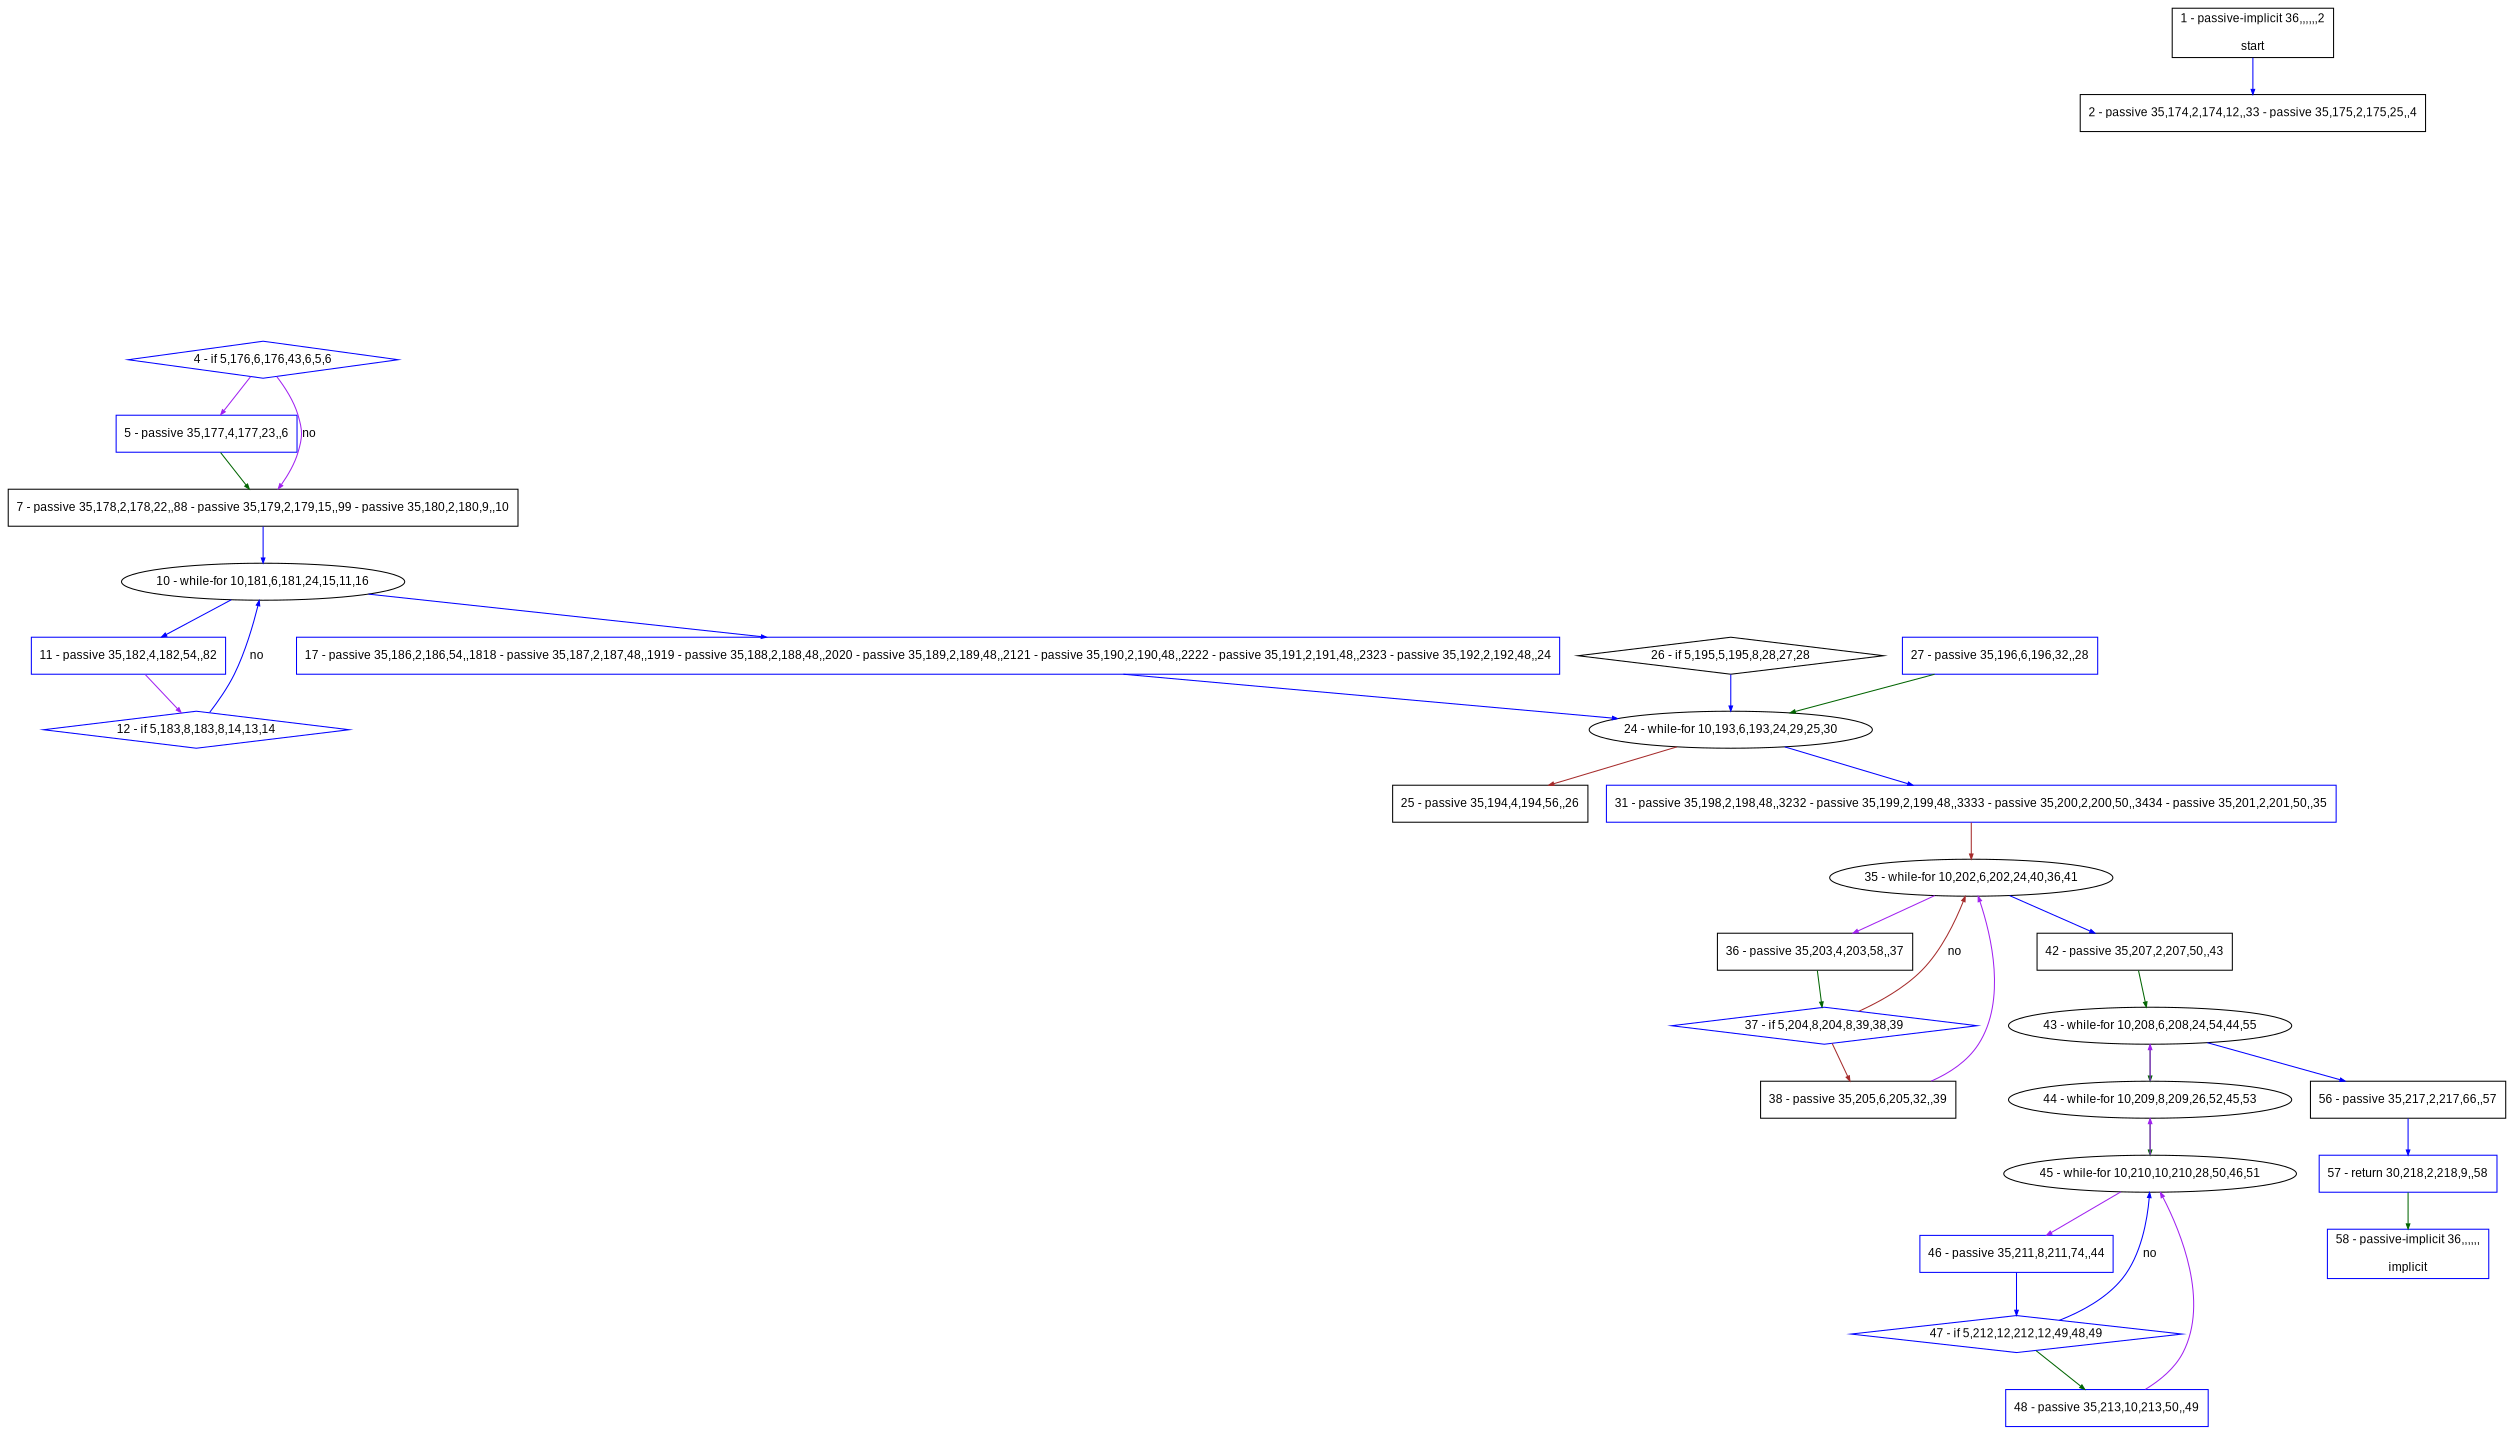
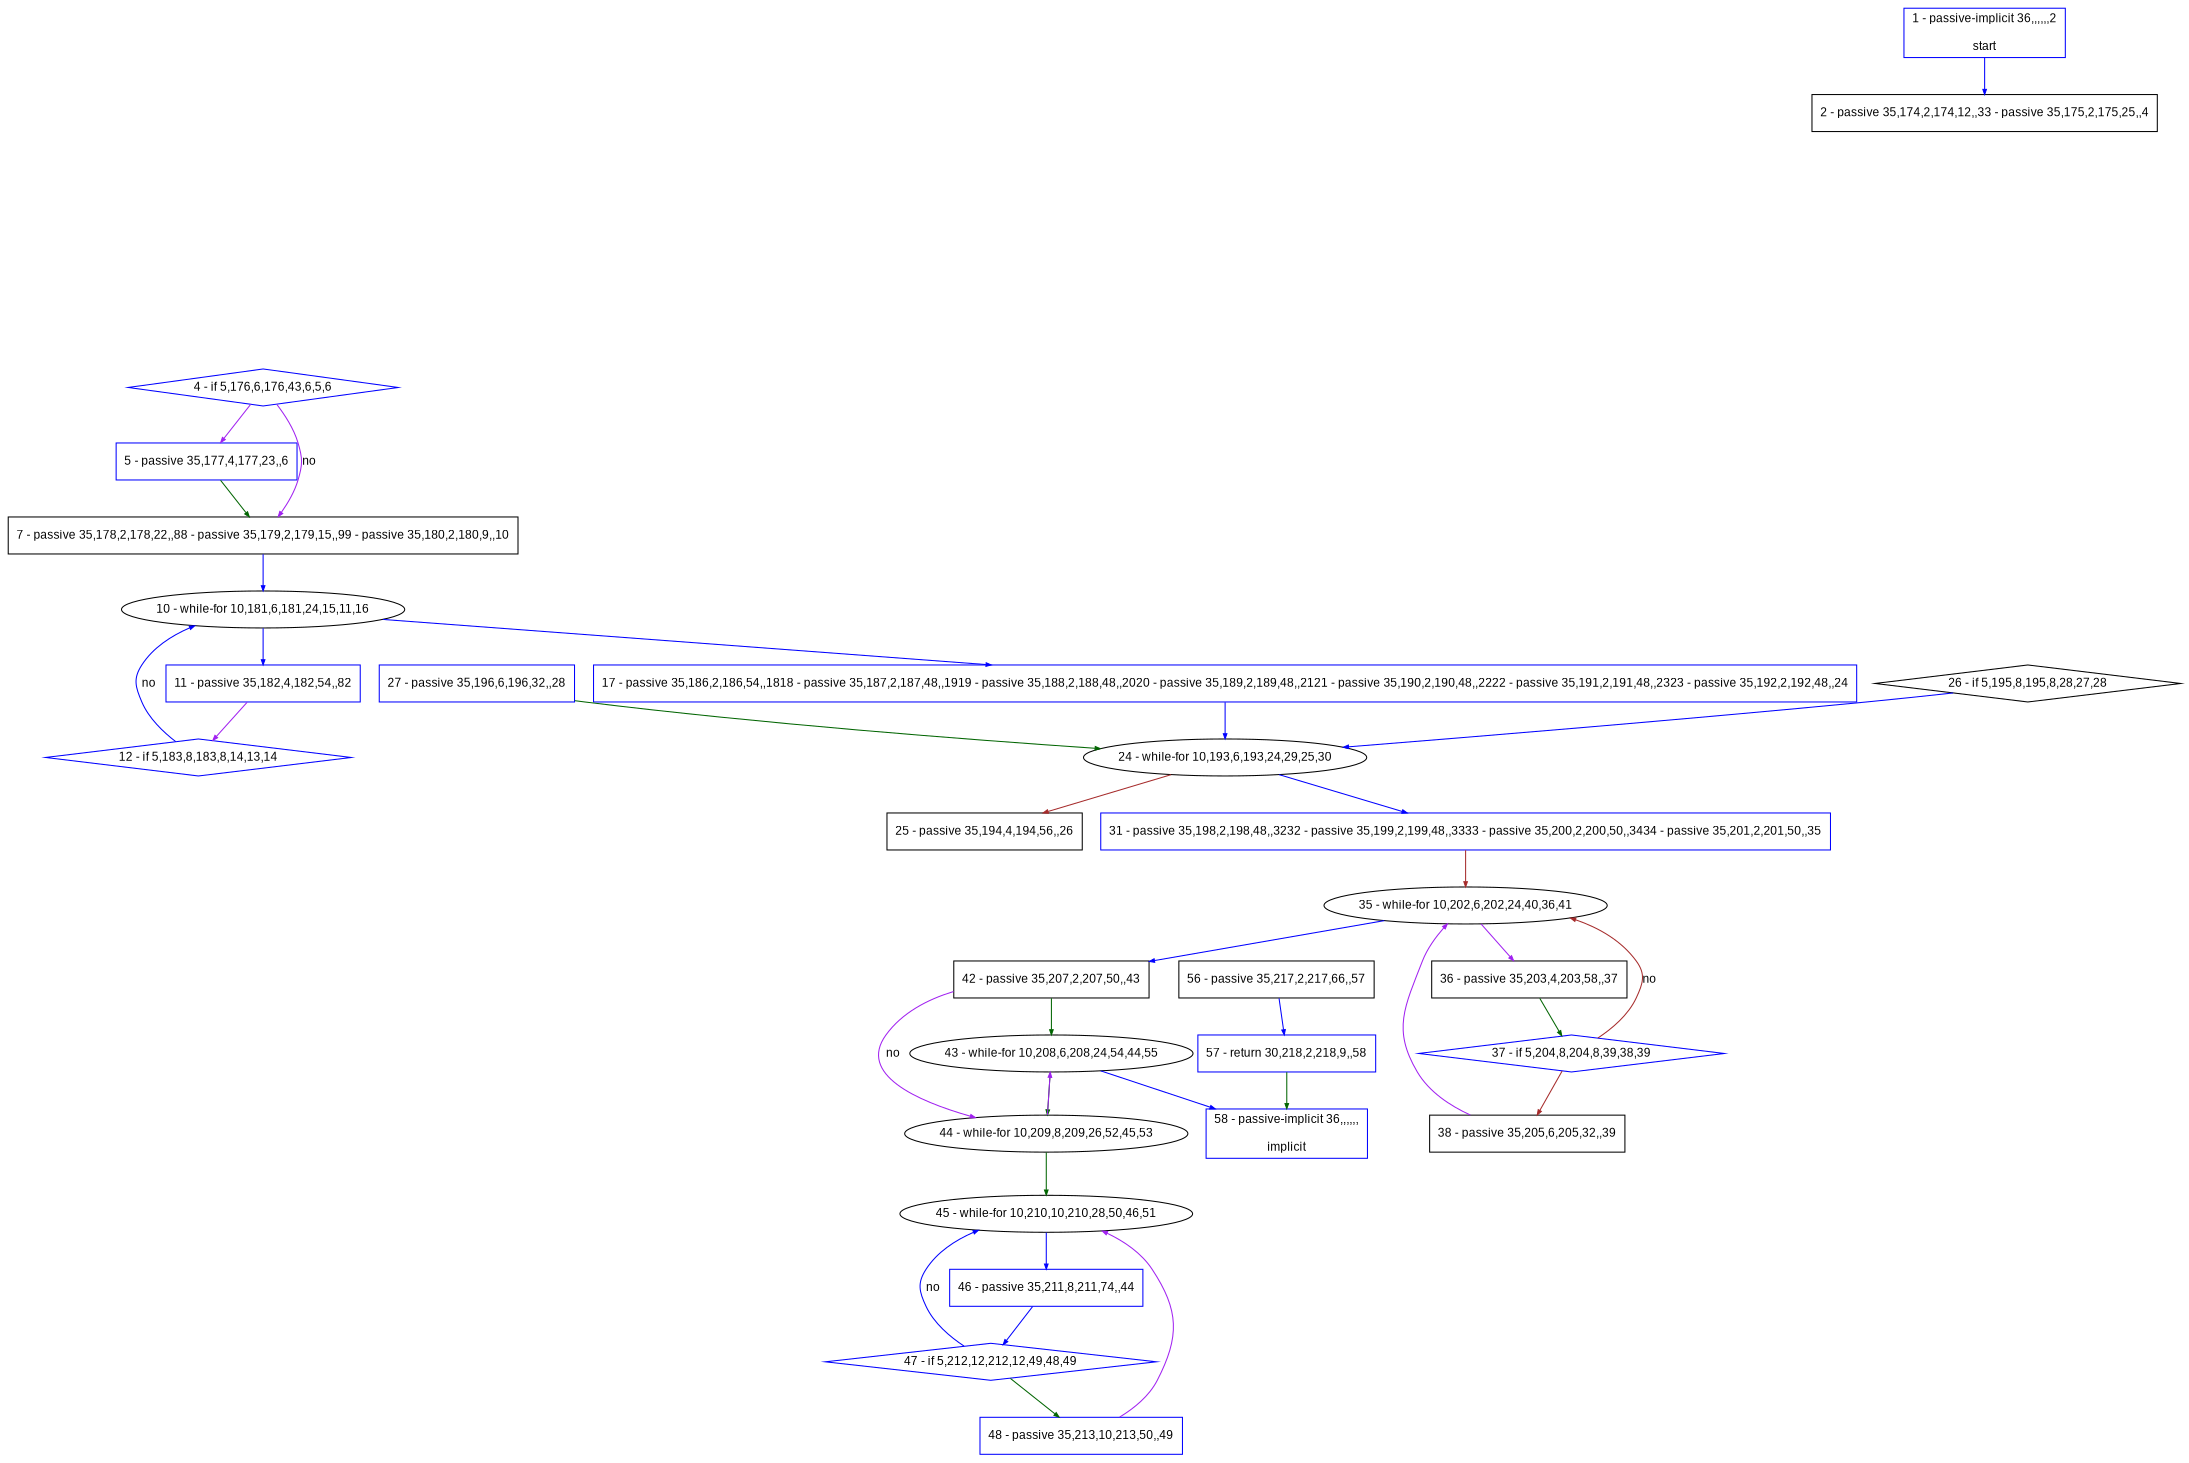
  digraph {
    bgcolor=white
    compound=true
    fillcolor="#FFFFCC"
    fontname=Arial
    fontsize=12
    pack=true
    packmode=clust
    style="rounded,filled"
    node [color=black compound=true fillcolor="#ffffff" fixedsize=false fontname=Arial fontsize=12 node_initialized=no shape=box style=filled]
    edge [arrowhead=normal arrowsize=0.5 arrowtail=none color=blue compound=true dir=forward fontcolor=black fontname=Arial fontsize=12]
    n1 [label="2 - passive 35,174,2,174,12,,33 - passive 35,175,2,175,25,,4"]
    n2 [color=blue label="4 - if 5,176,6,176,43,6,5,6" shape=diamond]
    n3 [color=blue label="5 - passive 35,177,4,177,23,,6"]
    n4 [label="7 - passive 35,178,2,178,22,,88 - passive 35,179,2,179,15,,99 - passive 35,180,2,180,9,,10"]
-   n5 [label="1 - passive-implicit 36,,,,,,2\n\nstart"]
+   n5 [color=blue label="1 - passive-implicit 36,,,,,,2\n\nstart"]
    n6 [label="10 - while-for 10,181,6,181,24,15,11,16" shape=oval]
    n7 [color=blue label="11 - passive 35,182,4,182,54,,82"]
    n8 [color=blue label="17 - passive 35,186,2,186,54,,1818 - passive 35,187,2,187,48,,1919 - passive 35,188,2,188,48,,2020 - passive 35,189,2,189,48,,2121 - passive 35,190,2,190,48,,2222 - passive 35,191,2,191,48,,2323 - passive 35,192,2,192,48,,24"]
    n9 [color=blue label="12 - if 5,183,8,183,8,14,13,14" shape=diamond]
    n10 [label="24 - while-for 10,193,6,193,24,29,25,30" shape=oval]
    n11 [label="25 - passive 35,194,4,194,56,,26"]
    n12 [color=blue label="31 - passive 35,198,2,198,48,,3232 - passive 35,199,2,199,48,,3333 - passive 35,200,2,200,50,,3434 - passive 35,201,2,201,50,,35"]
    n13 [label="35 - while-for 10,202,6,202,24,40,36,41" shape=oval]
-   n14 [label="26 - if 5,195,5,195,8,28,27,28" shape=diamond]
+   n14 [label="26 - if 5,195,8,195,8,28,27,28" shape=diamond]
    n15 [label="36 - passive 35,203,4,203,58,,37"]
    n16 [label="42 - passive 35,207,2,207,50,,43"]
    n17 [color=blue label="27 - passive 35,196,6,196,32,,28"]
    n18 [color=blue label="37 - if 5,204,8,204,8,39,38,39" shape=diamond]
    n19 [label="43 - while-for 10,208,6,208,24,54,44,55" shape=oval]
    n20 [label="38 - passive 35,205,6,205,32,,39"]
    n21 [label="44 - while-for 10,209,8,209,26,52,45,53" shape=oval]
    n22 [label="56 - passive 35,217,2,217,66,,57"]
    n23 [label="45 - while-for 10,210,10,210,28,50,46,51" shape=oval]
    n24 [color=blue label="57 - return 30,218,2,218,9,,58"]
    n25 [color=blue label="46 - passive 35,211,8,211,74,,44"]
    n26 [color=blue label="58 - passive-implicit 36,,,,,,\n\nimplicit"]
    n27 [color=blue label="47 - if 5,212,12,212,12,49,48,49" shape=diamond]
    n28 [color=blue label="48 - passive 35,213,10,213,50,,49"]
    n2 -> n3 [color=purple label=yes]
    n2 -> n4 [color=purple label=no]
    n3 -> n4 [color=darkgreen]
    n4 -> n6
    n5 -> n1
    n6 -> n7 [label=yes]
    n6 -> n8 [label=no]
    n7 -> n9 [color=purple]
    n8 -> n10
    n9 -> n6 [label=no]
    n10 -> n11 [color=brown label=yes]
    n10 -> n12 [label=no]
    n12 -> n13 [color=brown]
    n13 -> n15 [color=purple label=yes]
    n13 -> n16 [label=no]
    n14 -> n10 [label=no]
    n15 -> n18 [color=darkgreen]
    n16 -> n19 [color=darkgreen]
    n17 -> n10 [color=darkgreen]
    n18 -> n13 [color=brown label=no]
    n18 -> n20 [color=brown label=yes]
    n19 -> n21 [color=darkgreen label=no]
-   n19 -> n22 [label=no]
+   n19 -> n26 [label=no]
    n20 -> n13 [color=purple]
    n21 -> n19 [color=purple label=no]
    n21 -> n23 [color=darkgreen label=yes]
    n22 -> n24
-   n23 -> n21 [color=purple label=no]
-   n23 -> n25 [color=purple label=yes]
+   n16 -> n21 [color=purple label=no]
+   n23 -> n25 [label=yes]
    n24 -> n26 [color=darkgreen]
    n25 -> n27
    n27 -> n23 [label=no]
    n27 -> n28 [color=darkgreen label=yes]
    n28 -> n23 [color=purple]
  }
